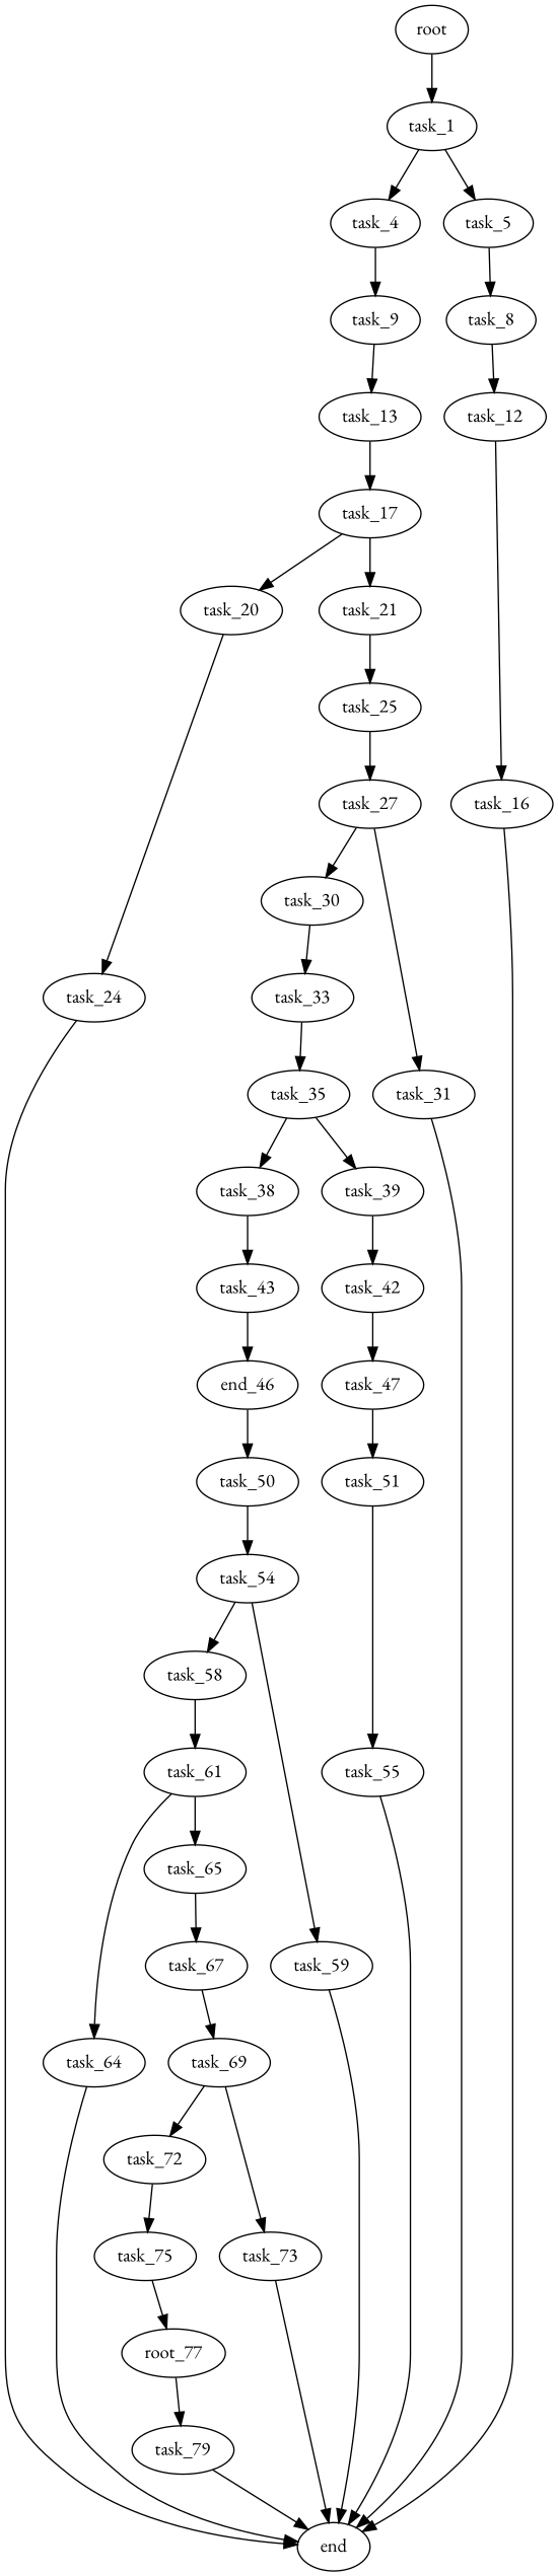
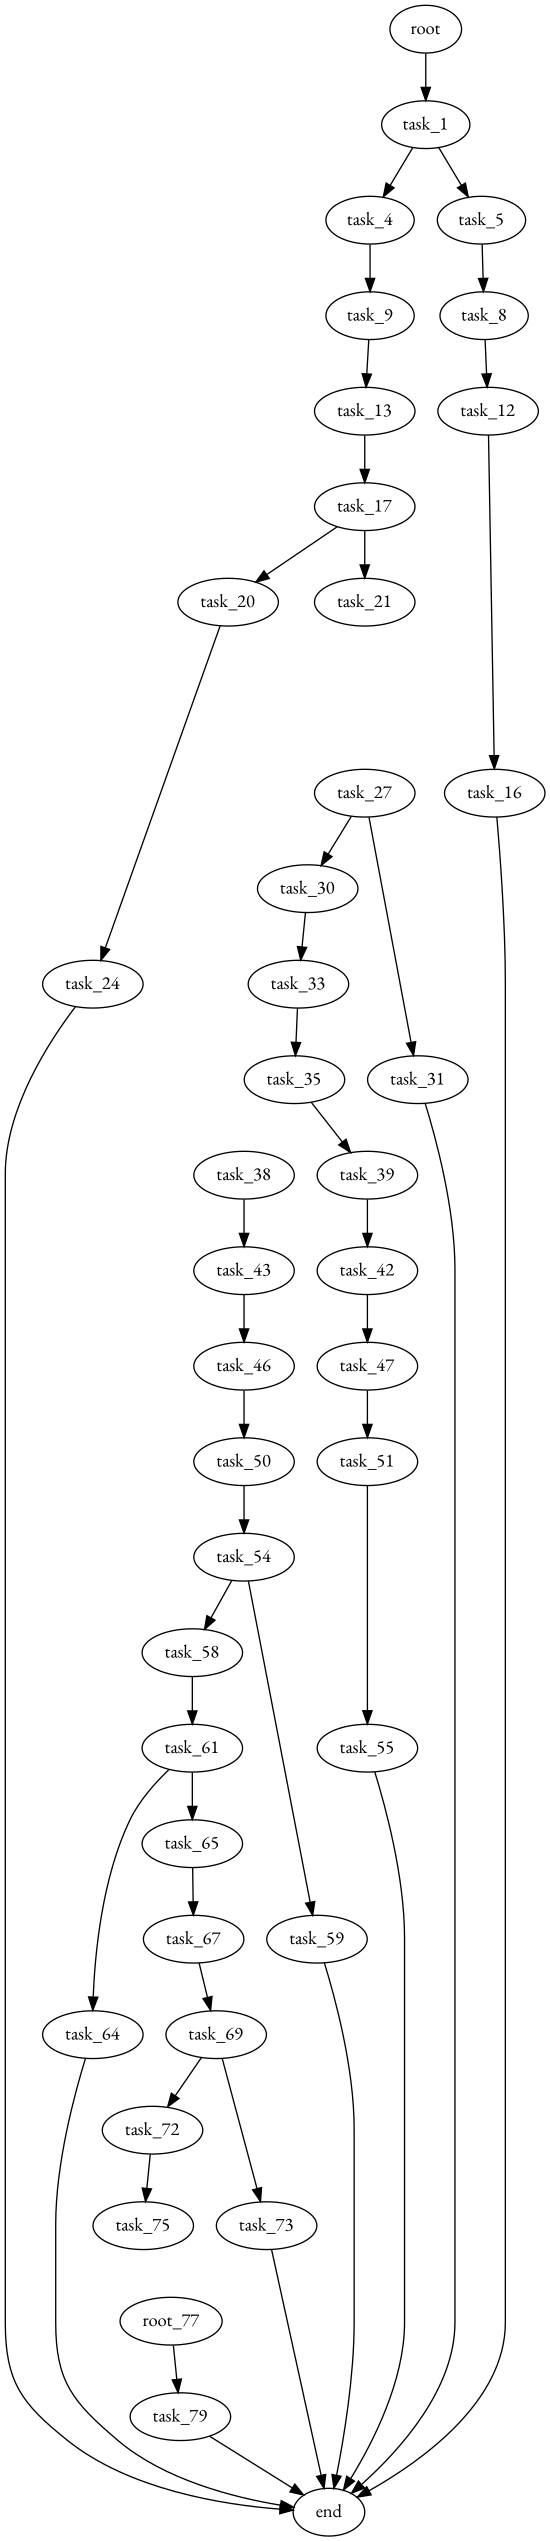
  digraph {
    fontname="EB Garamond"
    node [fontname="EB Garamond"]
    edge [fontname="EB Garamond"]
    root
    task_1
    task_4
    task_5
    task_9
    task_8
    task_13
    task_12
    task_17
    task_16
    end
    task_20
    task_21
    task_24
-   task_25
    task_27
    task_30
    task_31
    task_33
    task_35
    task_38
    task_39
    task_43
    task_42
-   task_46 [label=end_46]
+   task_46
    task_47
    task_50
    task_51
    task_55
    task_54
    task_58
    task_59
    task_61
    task_64
    task_65
    task_67
    task_69
    task_72
    task_73
    task_75
    n41 [label=root_77]
    task_79
    root -> task_1
    task_1 -> task_4
    task_1 -> task_5
    task_4 -> task_9
    task_5 -> task_8
    task_9 -> task_13
    task_8 -> task_12
    task_13 -> task_17
    task_12 -> task_16
    task_17 -> task_20
    task_17 -> task_21
    task_16 -> end
    task_20 -> task_24
-   task_21 -> task_25
    task_24 -> end
-   task_25 -> task_27
    task_27 -> task_30
    task_27 -> task_31
    task_30 -> task_33
    task_31 -> end
    task_33 -> task_35
-   task_35 -> task_38
    task_35 -> task_39
    task_38 -> task_43
    task_39 -> task_42
    task_43 -> task_46
    task_42 -> task_47
    task_46 -> task_50
    task_47 -> task_51
    task_50 -> task_54
    task_51 -> task_55
    task_55 -> end
    task_54 -> task_58
    task_54 -> task_59
    task_58 -> task_61
    task_59 -> end
    task_61 -> task_64
    task_61 -> task_65
    task_64 -> end
    task_65 -> task_67
    task_67 -> task_69
    task_69 -> task_72
    task_69 -> task_73
    task_72 -> task_75
    task_73 -> end
-   task_75 -> n41
    n41 -> task_79
    task_79 -> end
  }
